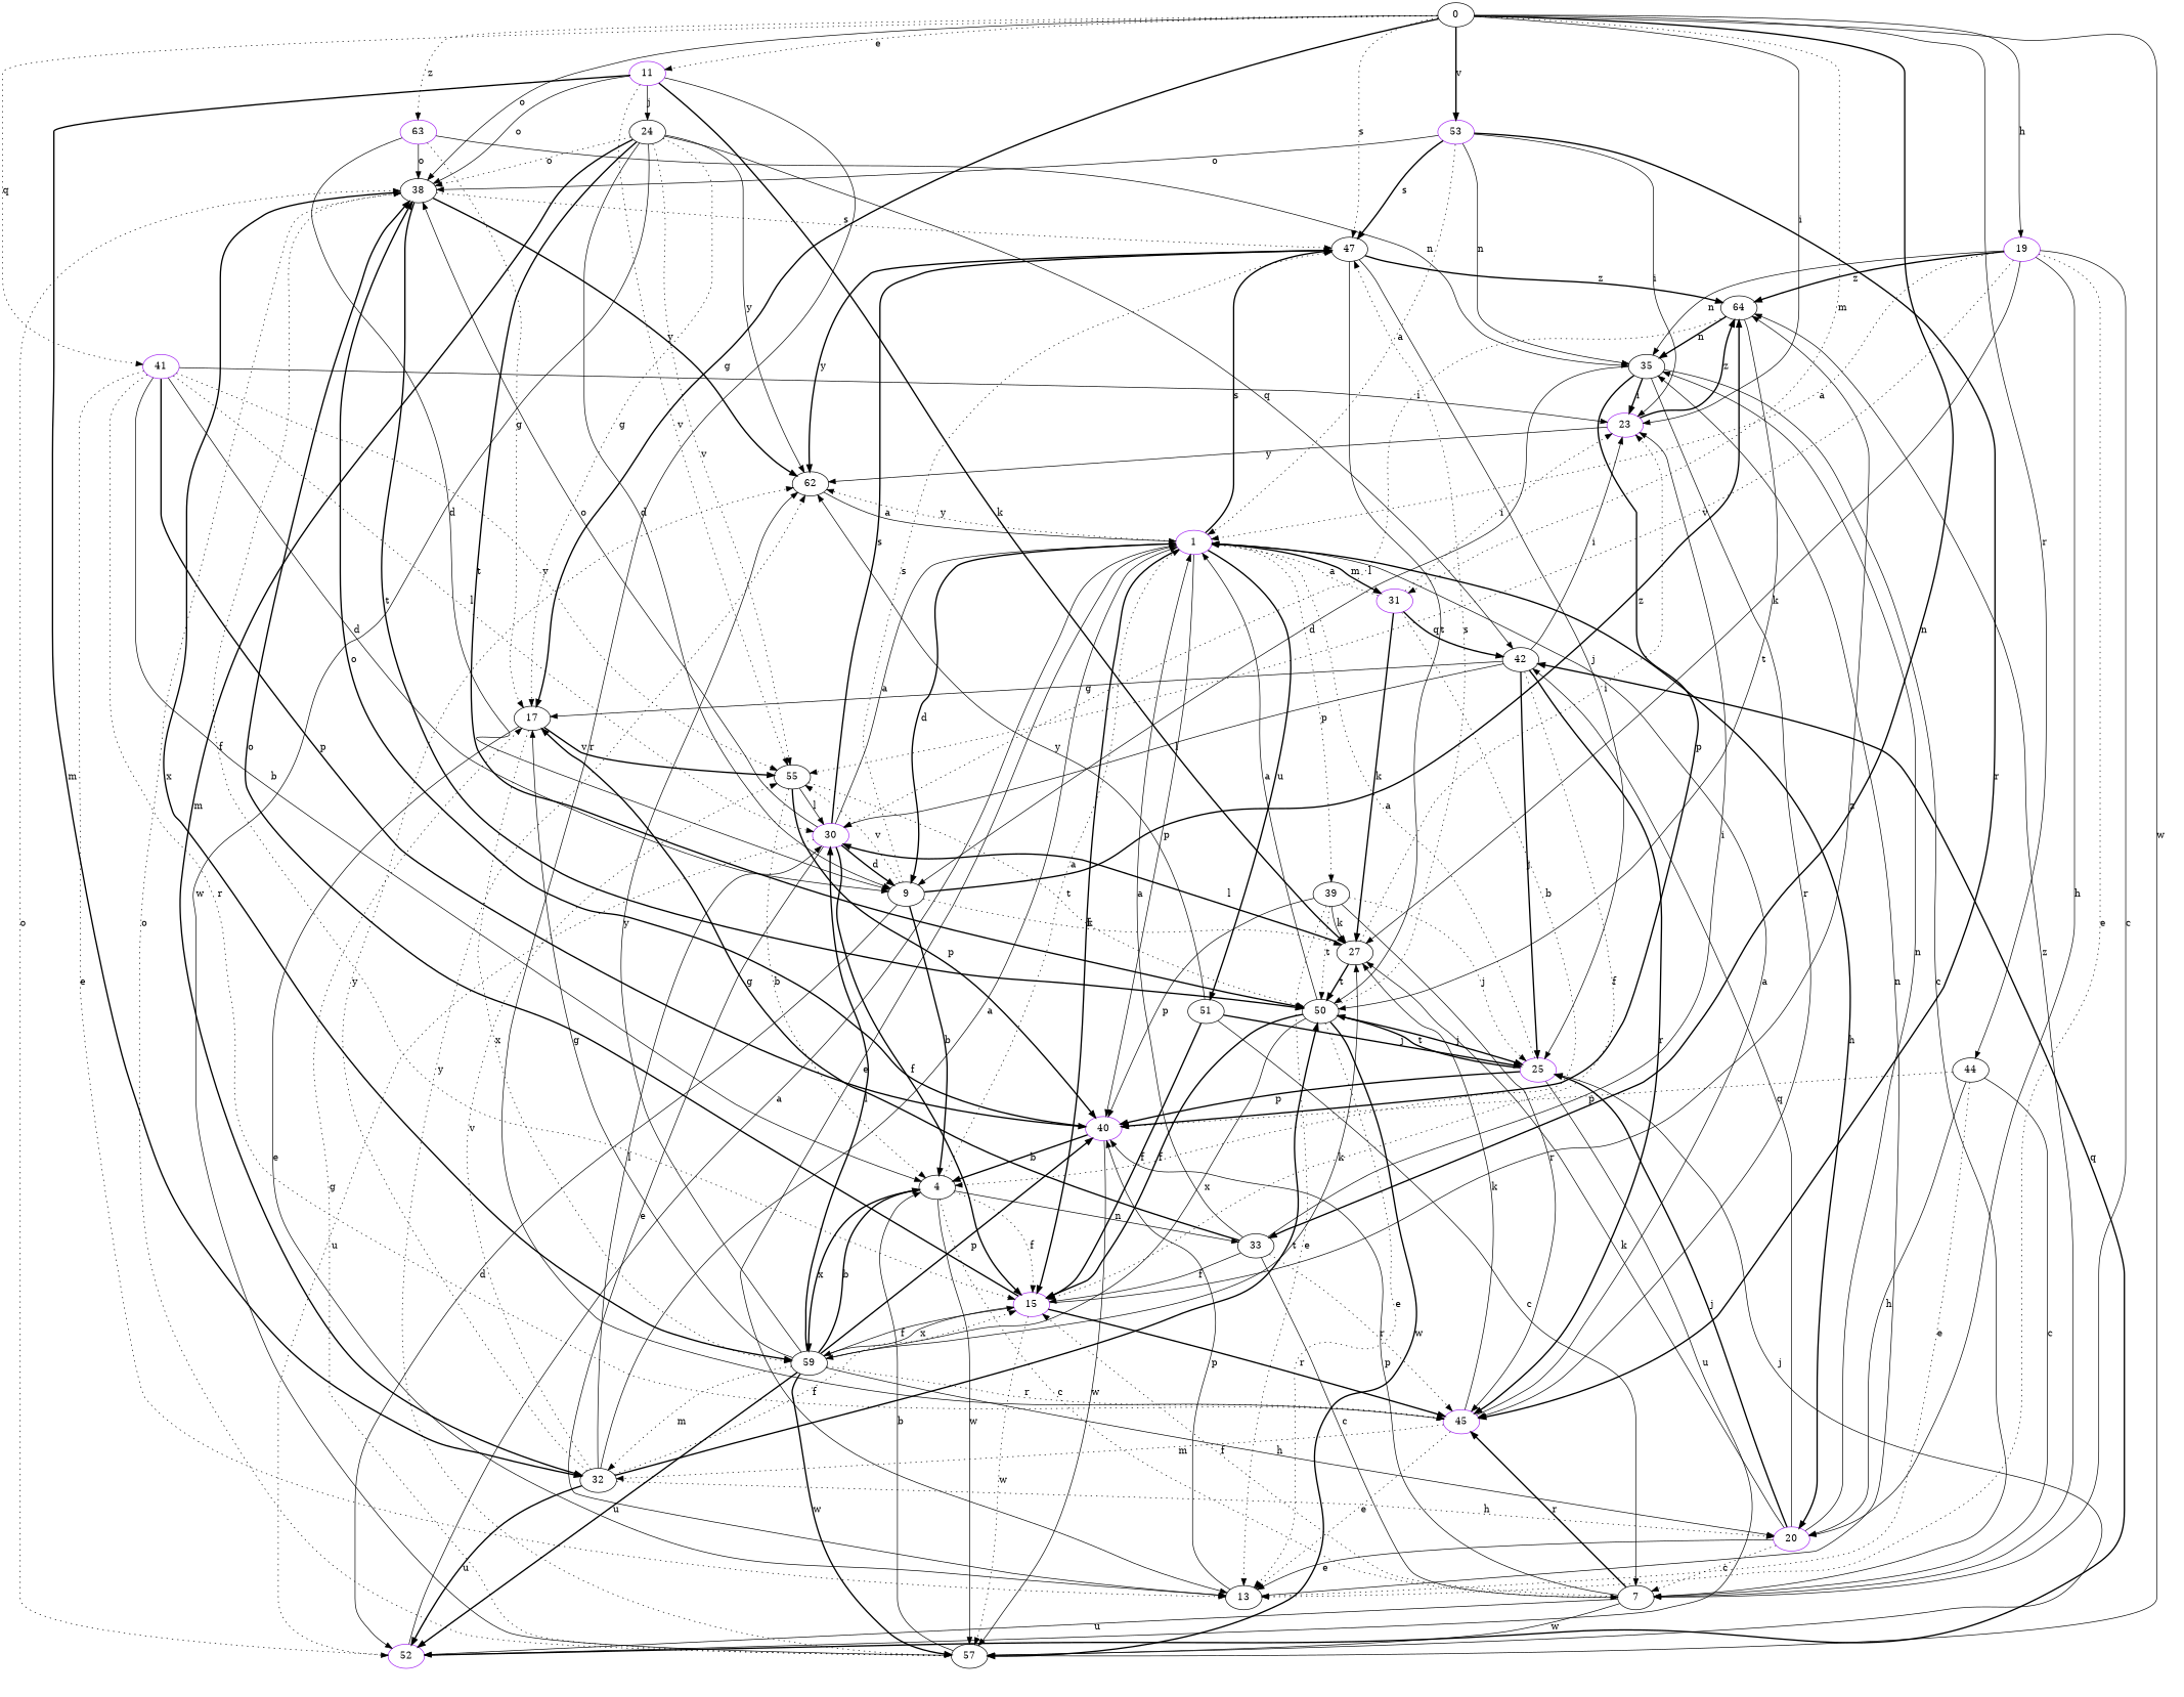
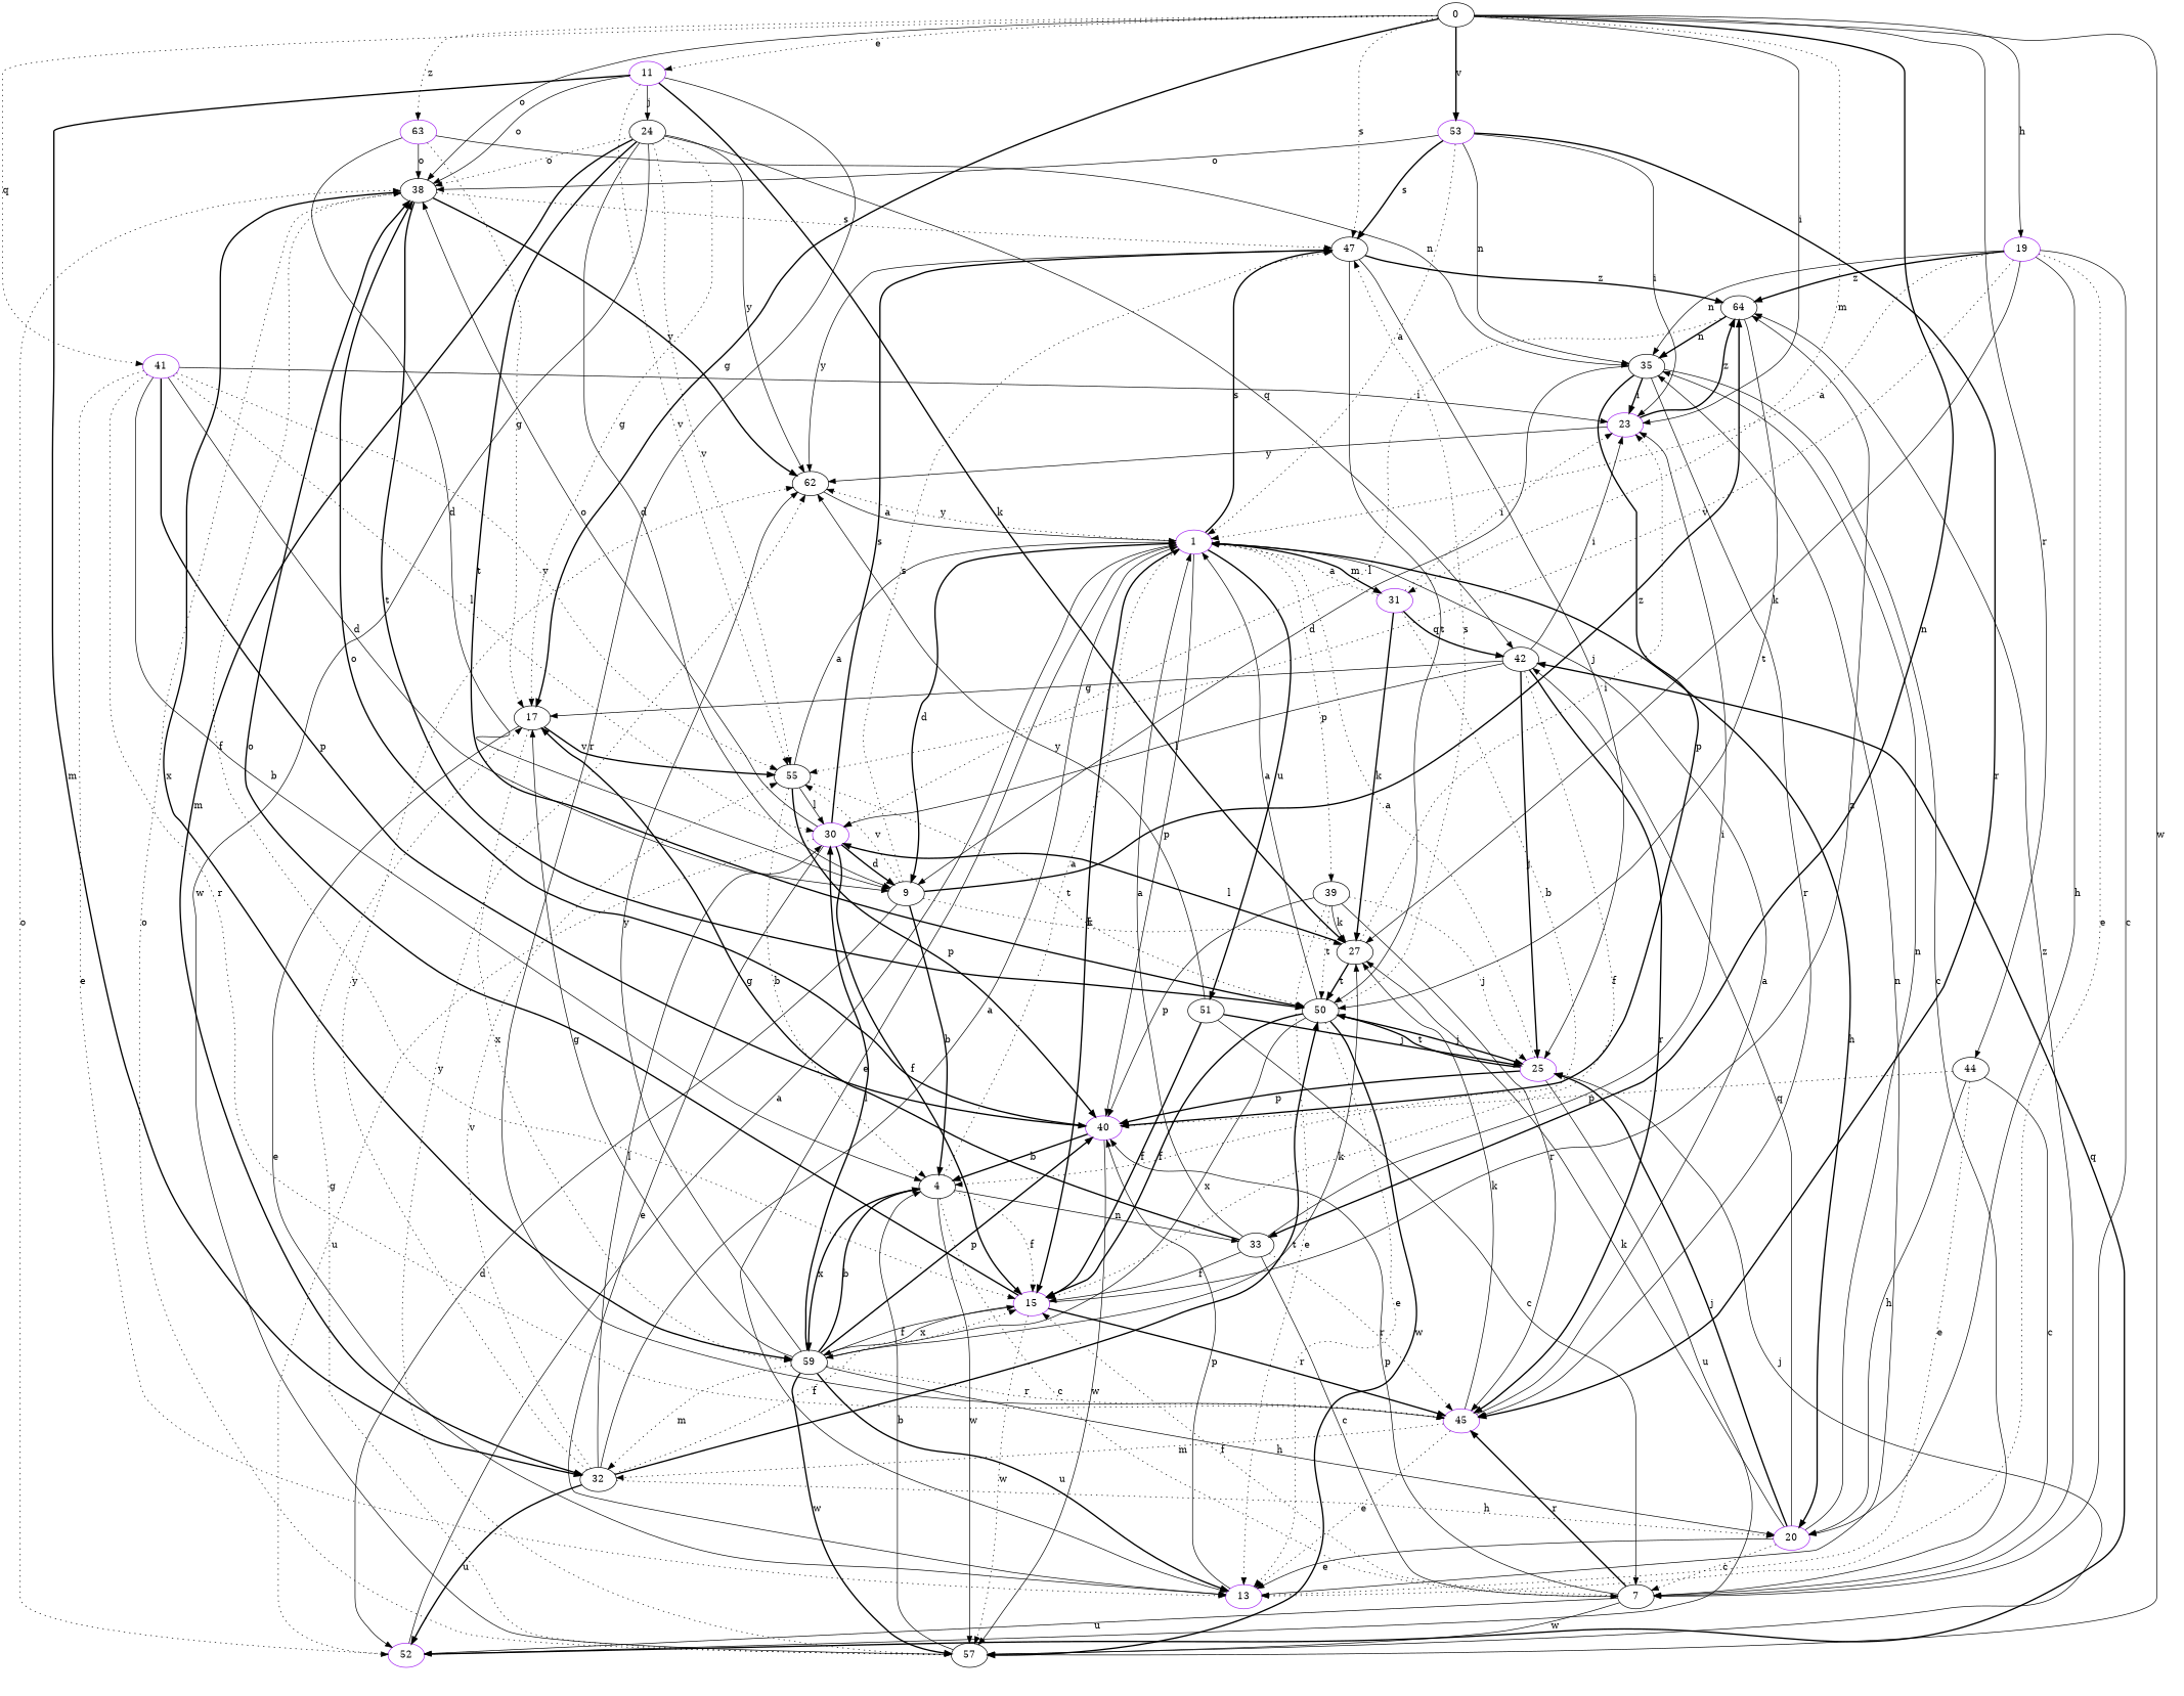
  strict digraph {
    node [color=black]
    edge [style=solid]
    11 [color=purple]
    0
    17
    19 [color=purple]
    23 [color=purple]
    31 [color=purple]
    33
    38
    41 [color=purple]
    44
    47
    53 [color=purple]
    57
    63 [color=purple]
    45 [color=purple]
    27
    55
    24
    32
-   13
+   13 [color=purple]
    59
    1 [color=purple]
    7
    20 [color=purple]
    64
    35
    62
    4
    42
    15 [color=purple]
    50
    9
    40 [color=purple]
    30 [color=purple]
    25 [color=purple]
    39
    51
    52 [color=purple]
    11 -> 38 [label=o]
    11 -> 45 [label=r]
    11 -> 27 [label=k style=bold]
    11 -> 55 [label=v style=dotted]
    11 -> 24 [label=j]
    11 -> 32 [label=m style=bold]
    0 -> 11 [label=e style=dotted]
    0 -> 17 [label=g style=bold]
    0 -> 19 [label=h]
    0 -> 23 [label=i]
    0 -> 31 [label=m style=dotted]
    0 -> 33 [label=n style=bold]
    0 -> 38 [label=o]
    0 -> 41 [label=q style=dotted]
    0 -> 44 [label=r]
    0 -> 47 [label=s style=dotted]
    0 -> 53 [label=v style=bold]
    0 -> 57 [label=w]
    0 -> 63 [label=z style=dotted]
    17 -> 55 [label=v style=bold]
    17 -> 13 [label=e]
    17 -> 59 [label=x style=dotted]
    19 -> 27 [label=k]
    19 -> 55 [label=v style=dotted]
    19 -> 13 [label=e style=dotted]
    19 -> 1 [label=a style=dotted]
    19 -> 7 [label=c]
    19 -> 20 [label=h]
    19 -> 64 [label=z style=bold]
    19 -> 35 [label=n]
    23 -> 64 [label=z style=bold]
    23 -> 62 [label=y]
    31 -> 23 [label=i style=dotted]
    31 -> 27 [label=k style=bold]
    31 -> 1 [label=a style=dotted]
    31 -> 4 [label=b style=dotted]
    31 -> 42 [label=q style=bold]
    33 -> 17 [label=g style=bold]
    33 -> 23 [label=i]
    33 -> 45 [label=r style=dotted]
    33 -> 1 [label=a]
    33 -> 7 [label=c]
    33 -> 15 [label=f]
    38 -> 47 [label=s style=dotted]
    38 -> 59 [label=x style=bold]
    38 -> 62 [label=y style=bold]
    38 -> 15 [label=f style=dotted]
    38 -> 50 [label=t style=bold]
    41 -> 23 [label=i]
    41 -> 45 [label=r style=dotted]
    41 -> 55 [label=v style=dotted]
    41 -> 13 [label=e style=dotted]
    41 -> 4 [label=b]
    41 -> 9 [label=d]
    41 -> 40 [label=p style=bold]
    41 -> 30 [label=l style=dotted]
    44 -> 13 [label=e style=dotted]
    44 -> 7 [label=c]
    44 -> 20 [label=h]
    44 -> 40 [label=p style=dotted]
    47 -> 64 [label=z style=bold]
-   47 -> 62 [label=y style=bold]
+   47 -> 62 [label=y]
    47 -> 50 [label=t]
    47 -> 25 [label=j]
    53 -> 23 [label=i]
    53 -> 38 [label=o]
    53 -> 47 [label=s style=bold]
    53 -> 45 [label=r style=bold]
    53 -> 1 [label=a style=dotted]
    53 -> 35 [label=n]
    57 -> 17 [label=g style=dotted]
    57 -> 38 [label=o style=dotted]
    57 -> 62 [label=y style=dotted]
    57 -> 4 [label=b]
    57 -> 25 [label=j]
    63 -> 17 [label=g style=dotted]
    63 -> 38 [label=o]
    63 -> 35 [label=n]
    63 -> 9 [label=d]
    45 -> 27 [label=k]
    45 -> 32 [label=m style=dotted]
    45 -> 13 [label=e style=dotted]
    45 -> 1 [label=a]
    27 -> 23 [label=i style=dotted]
    27 -> 50 [label=t style=bold]
    27 -> 30 [label=l style=bold]
-   30 -> 1 [label=a]
+   55 -> 1 [label=a]
    55 -> 4 [label=b style=dotted]
    55 -> 50 [label=t style=dotted]
    55 -> 40 [label=p style=bold]
    55 -> 30 [label=l]
    24 -> 17 [label=g style=dotted]
    24 -> 38 [label=o style=dotted]
    24 -> 57 [label=w]
    24 -> 55 [label=v style=dotted]
    24 -> 32 [label=m style=bold]
    24 -> 62 [label=y]
    24 -> 42 [label=q]
    24 -> 50 [label=t style=bold]
    24 -> 9 [label=d]
    32 -> 55 [label=v style=dotted]
    32 -> 1 [label=a]
    32 -> 20 [label=h style=dotted]
    32 -> 62 [label=y style=dotted]
    32 -> 15 [label=f style=dotted]
    32 -> 50 [label=t style=bold]
    32 -> 30 [label=l]
    32 -> 52 [label=u style=bold]
    13 -> 35 [label=n]
    13 -> 40 [label=p]
    59 -> 17 [label=g]
    59 -> 57 [label=w style=bold]
    59 -> 45 [label=r style=dotted]
    59 -> 27 [label=k]
    59 -> 32 [label=m style=dotted]
    59 -> 20 [label=h]
    59 -> 62 [label=y]
    59 -> 4 [label=b style=bold]
    59 -> 15 [label=f]
    59 -> 40 [label=p style=bold]
    59 -> 30 [label=l style=bold]
-   59 -> 52 [label=u style=bold]
+   59 -> 13 [label=u style=bold]
    1 -> 31 [label=m style=bold]
    1 -> 47 [label=s style=bold]
    1 -> 13 [label=e]
    1 -> 20 [label=h style=bold]
    1 -> 62 [label=y style=dotted]
    1 -> 15 [label=f style=bold]
    1 -> 9 [label=d style=bold]
    1 -> 40 [label=p]
    1 -> 39 [label=p style=dotted]
    1 -> 51 [label=u style=bold]
    7 -> 57 [label=w]
    7 -> 45 [label=r style=bold]
    7 -> 64 [label=z]
    7 -> 15 [label=f style=dotted]
    7 -> 40 [label=p]
    7 -> 52 [label=u]
    20 -> 27 [label=k]
    20 -> 13 [label=e]
    20 -> 7 [label=c style=dotted]
    20 -> 35 [label=n]
    20 -> 42 [label=q]
    20 -> 25 [label=j style=bold]
    64 -> 35 [label=n style=bold]
    64 -> 50 [label=t]
    64 -> 30 [label=l style=dotted]
    35 -> 23 [label=i style=bold]
    35 -> 45 [label=r]
    35 -> 7 [label=c]
    35 -> 9 [label=d]
    35 -> 40 [label=p style=bold]
    62 -> 1 [label=a]
    4 -> 33 [label=n]
    4 -> 57 [label=w]
    4 -> 59 [label=x style=bold]
    4 -> 1 [label=a style=dotted]
    4 -> 7 [label=c style=dotted]
    4 -> 15 [label=f style=dotted]
    42 -> 17 [label=g]
    42 -> 23 [label=i]
    42 -> 45 [label=r style=bold]
    42 -> 15 [label=f style=dotted]
    42 -> 30 [label=l]
    42 -> 25 [label=j style=bold]
    15 -> 38 [label=o style=bold]
    15 -> 57 [label=w style=dotted]
    15 -> 45 [label=r style=bold]
    15 -> 59 [label=x]
    15 -> 64 [label=z]
    50 -> 47 [label=s style=dotted]
    50 -> 57 [label=w style=bold]
    50 -> 13 [label=e style=dotted]
    50 -> 59 [label=x]
    50 -> 1 [label=a]
    50 -> 15 [label=f style=bold]
    50 -> 25 [label=j style=bold]
    9 -> 47 [label=s style=dotted]
    9 -> 27 [label=k style=dotted]
    9 -> 55 [label=v style=dotted]
    9 -> 64 [label=z style=bold]
    9 -> 4 [label=b style=bold]
    9 -> 52 [label=d]
    40 -> 38 [label=o style=bold]
    40 -> 57 [label=w]
    40 -> 4 [label=b style=bold]
    30 -> 38 [label=o]
    30 -> 47 [label=s style=bold]
    30 -> 13 [label=e]
    30 -> 15 [label=f style=bold]
    30 -> 9 [label=d style=bold]
    30 -> 52 [label=u style=dotted]
    25 -> 1 [label=a style=dotted]
    25 -> 50 [label=t style=bold]
    25 -> 40 [label=p style=bold]
    25 -> 52 [label=u]
    39 -> 45 [label=r]
    39 -> 27 [label=k]
    39 -> 13 [label=e style=dotted]
    39 -> 50 [label=t style=dotted]
    39 -> 40 [label=p]
    39 -> 25 [label=j style=dotted]
    51 -> 7 [label=c]
    51 -> 62 [label=y]
    51 -> 15 [label=f style=bold]
    51 -> 25 [label=j style=bold]
    52 -> 38 [label=o style=dotted]
    52 -> 1 [label=a]
    52 -> 42 [label=q style=bold]
  }
